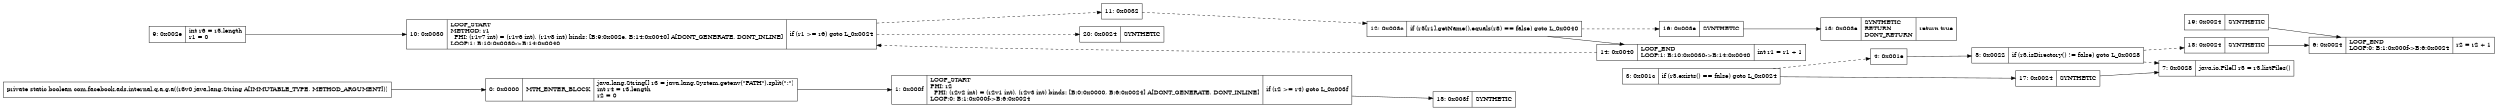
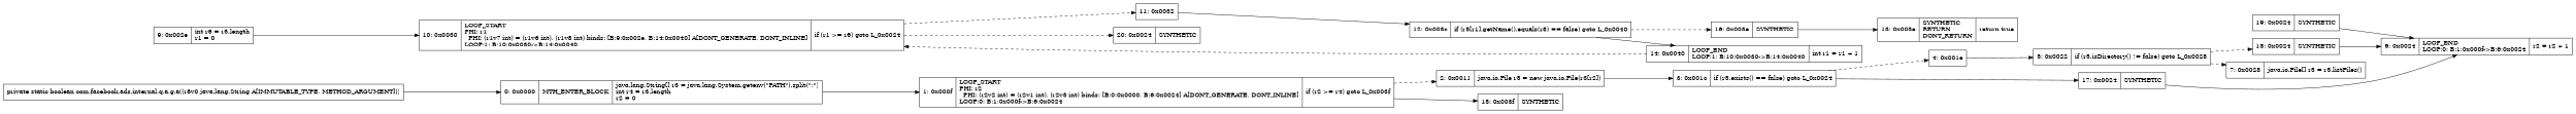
  digraph {
    rankdir=LR
    node [shape=record]
    n1 [label="{0\:\ 0x0000|MTH_ENTER_BLOCK\l|java.lang.String[] r3 = java.lang.System.getenv(\"PATH\").split(\":\")\lint r4 = r3.length\lr2 = 0\l}"]
    n2 [label="{1\:\ 0x000f|LOOP_START\lPHI: r2 \l  PHI: (r2v2 int) = (r2v1 int), (r2v3 int) binds: [B:0:0x0000, B:6:0x0024] A[DONT_GENERATE, DONT_INLINE]\lLOOP:0: B:1:0x000f\-\>B:6:0x0024\l|if (r2 \>= r4) goto L_0x003f\l}"]
+   n3 [label="{2\:\ 0x0011|java.io.File r5 = new java.io.File(r3[r2])\l}"]
    n4 [label="{15\:\ 0x003f|SYNTHETIC\l}"]
    n5 [label="{3\:\ 0x001c|if (r5.exists() == false) goto L_0x0024\l}"]
    n6 [label="{4\:\ 0x001e}"]
    n7 [label="{17\:\ 0x0024|SYNTHETIC\l}"]
    n8 [label="{5\:\ 0x0022|if (r5.isDirectory() != false) goto L_0x0028\l}"]
    n9 [label="{6\:\ 0x0024|LOOP_END\lLOOP:0: B:1:0x000f\-\>B:6:0x0024\l|r2 = r2 + 1\l}"]
    n10 [label="{7\:\ 0x0028|java.io.File[] r5 = r5.listFiles()\l}"]
    n11 [label="{18\:\ 0x0024|SYNTHETIC\l}"]
    n12 [label="{9\:\ 0x002e|int r6 = r5.length\lr1 = 0\l}"]
-   n13 [label="{10\:\ 0x0030|LOOP_START\lMETHOD: r1 \l  PHI: (r1v7 int) = (r1v6 int), (r1v8 int) binds: [B:9:0x002e, B:14:0x0040] A[DONT_GENERATE, DONT_INLINE]\lLOOP:1: B:10:0x0030\-\>B:14:0x0040\l|if (r1 \>= r6) goto L_0x0024\l}"]
+   n13 [label="{10\:\ 0x0030|LOOP_START\lPHI: r1 \l  PHI: (r1v7 int) = (r1v6 int), (r1v8 int) binds: [B:9:0x002e, B:14:0x0040] A[DONT_GENERATE, DONT_INLINE]\lLOOP:1: B:10:0x0030\-\>B:14:0x0040\l|if (r1 \>= r6) goto L_0x0024\l}"]
    n14 [label="{19\:\ 0x0024|SYNTHETIC\l}"]
    n15 [label="{11\:\ 0x0032}"]
    n16 [label="{20\:\ 0x0024|SYNTHETIC\l}"]
    n17 [label="{12\:\ 0x003c|if (r5[r1].getName().equals(r8) == false) goto L_0x0040\l}"]
    n18 [label="{14\:\ 0x0040|LOOP_END\lLOOP:1: B:10:0x0030\-\>B:14:0x0040\l|int r1 = r1 + 1\l}"]
    n19 [label="{16\:\ 0x003e|SYNTHETIC\l}"]
    n20 [label="{13\:\ 0x003e|SYNTHETIC\lRETURN\lDONT_RETURN\l|return true\l}"]
    n21 [label="{private static boolean com.facebook.ads.internal.q.a.g.a((r8v0 java.lang.String A[IMMUTABLE_TYPE, METHOD_ARGUMENT])) }"]
    n1 -> n2
+   n2 -> n3 [style=dashed]
    n2 -> n4
+   n3 -> n5
    n5 -> n6 [style=dashed]
    n5 -> n7
    n6 -> n8
-   n7 -> n10
+   n7 -> n9
    n8 -> n10 [style=dashed]
    n8 -> n11 [style=dashed]
    n11 -> n9
    n12 -> n13
    n13 -> n15 [style=dashed]
    n13 -> n16 [style=dashed]
    n14 -> n9
-   n15 -> n17 [style=dashed]
+   n15 -> n17
    n17 -> n18
    n17 -> n19 [style=dashed]
    n18 -> n13 [style=dashed]
    n19 -> n20
    n21 -> n1
  }
